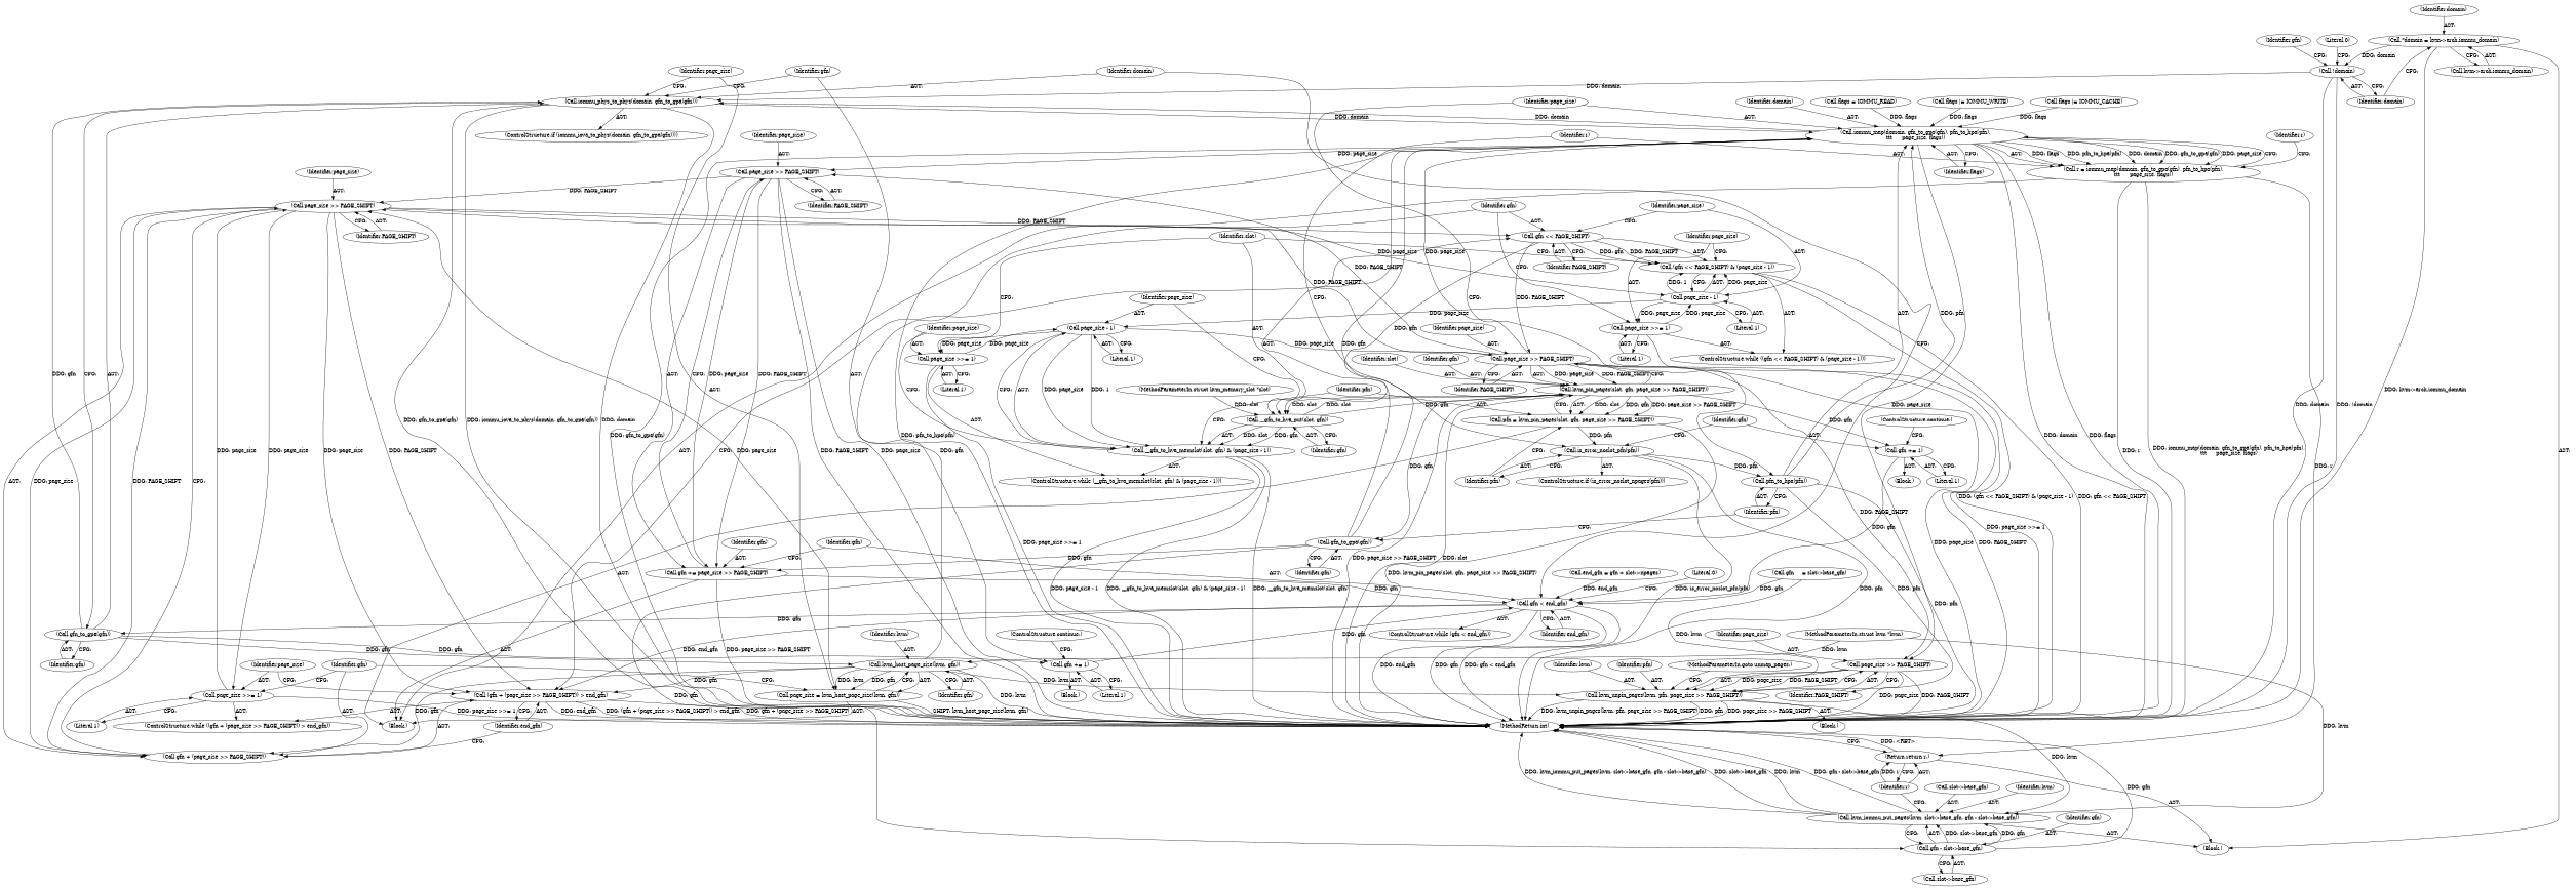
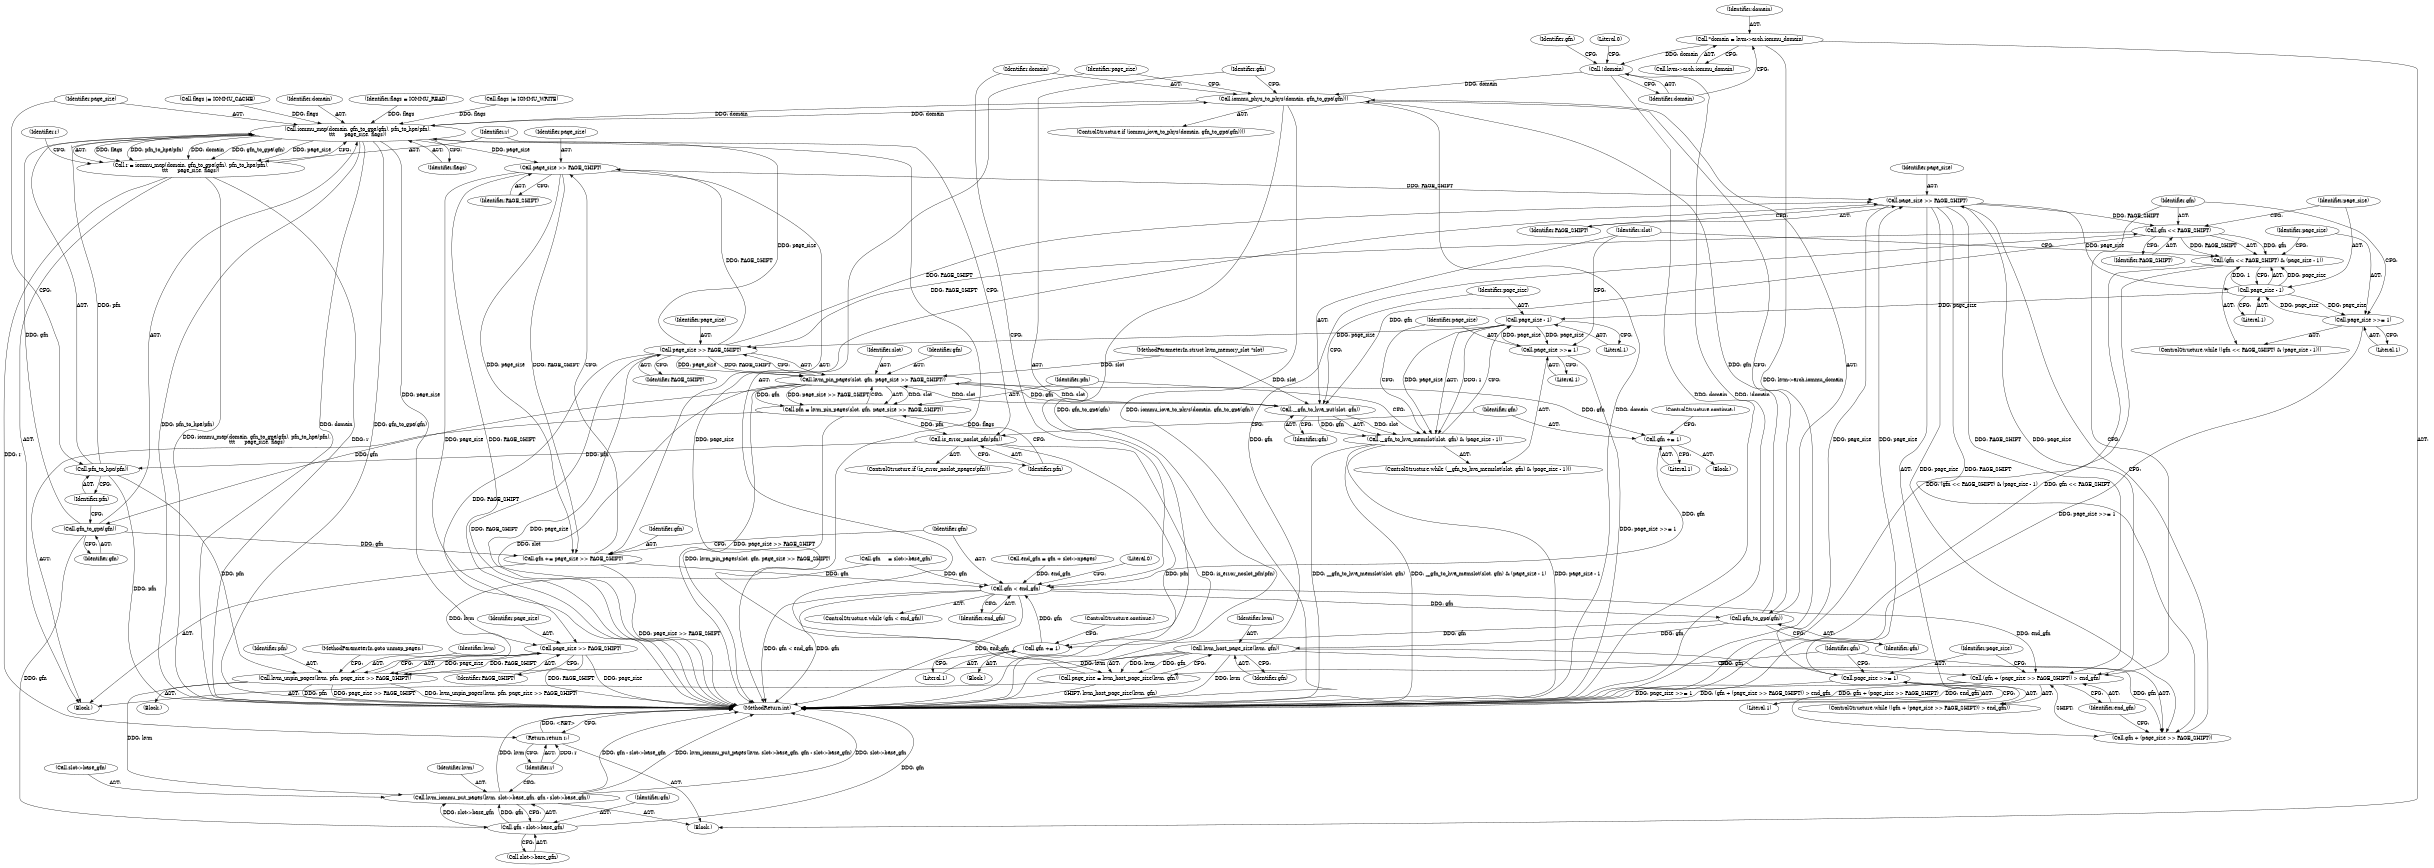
  digraph {
    n1 [label="(Call,*domain = kvm->arch.iommu_domain)"]
    n2 [label="(Call,!domain)"]
    n3 [label="(Call,kvm->arch.iommu_domain)"]
    n4 [label="(Block,)"]
    n5 [label="(MethodReturn,int)"]
    n6 [label="(Call,iommu_phys_to_phys(domain, gfn_to_gpa(gfn)))"]
    n7 [label="(Identifier,domain)"]
    n8 [label="(Return,return r;)"]
    n9 [label="(Call,iommu_map(domain, gfn_to_gpa(gfn), pfn_to_hpa(pfn),\n\t\t\t      page_size, flags))"]
    n10 [label="(Call,gfn_to_gpa(gfn))"]
    n11 [label="(ControlStructure,if (iommu_iova_to_phys(domain, gfn_to_gpa(gfn))))"]
    n12 [label="(Call,r = iommu_map(domain, gfn_to_gpa(gfn), pfn_to_hpa(pfn),\n\t\t\t      page_size, flags))"]
    n13 [label="(Call,page_size >> PAGE_SHIFT)"]
    n14 [label="(Call,page_size >> PAGE_SHIFT)"]
    n15 [label="(Identifier,flags)"]
    n16 [label="(Call,gfn += 1)"]
    n17 [label="(Call,kvm_host_page_size(kvm, gfn))"]
    n18 [label="(Identifier,gfn)"]
    n19 [label="(Block,)"]
    n20 [label="(Call,kvm_unpin_pages(kvm, pfn, page_size >> PAGE_SHIFT))"]
    n21 [label="(Identifier,PAGE_SHIFT)"]
    n22 [label="(Call,page_size >> PAGE_SHIFT)"]
    n23 [label="(Call,gfn += page_size >> PAGE_SHIFT)"]
    n24 [label="(Identifier,PAGE_SHIFT)"]
    n25 [label="(Identifier,r)"]
    n26 [label="(Call,kvm_iommu_put_pages(kvm, slot->base_gfn, gfn - slot->base_gfn))"]
    n27 [label="(Block,)"]
    n28 [label="(Call,gfn - slot->base_gfn)"]
    n29 [label="(Call,slot->base_gfn)"]
    n30 [label="(Call,(gfn + (page_size >> PAGE_SHIFT)) > end_gfn)"]
    n31 [label="(Call,gfn + (page_size >> PAGE_SHIFT))"]
    n32 [label="(Call,gfn << PAGE_SHIFT)"]
    n33 [label="(Call,page_size >>= 1)"]
    n34 [label="(Call,page_size - 1)"]
    n35 [label="(Identifier,PAGE_SHIFT)"]
    n36 [label="(Call,gfn < end_gfn)"]
    n37 [label="(Identifier,end_gfn)"]
    n38 [label="(ControlStructure,while ((gfn + (page_size >> PAGE_SHIFT)) > end_gfn))"]
    n39 [label="(Call,(gfn << PAGE_SHIFT) & (page_size - 1))"]
    n40 [label="(Call,__gfn_to_hva_put(slot, gfn))"]
    n41 [label="(Call,page_size >> PAGE_SHIFT)"]
    n42 [label="(Identifier,PAGE_SHIFT)"]
    n43 [label="(Literal,1)"]
    n44 [label="(Call,page_size - 1)"]
    n45 [label="(Call,page_size >>= 1)"]
    n46 [label="(Literal,1)"]
    n47 [label="(ControlStructure,while (gfn < end_gfn))"]
    n48 [label="(Identifier,end_gfn)"]
    n49 [label="(Block,)"]
    n50 [label="(Literal,1)"]
    n51 [label="(Call,page_size = kvm_host_page_size(kvm, gfn))"]
    n52 [label="(Identifier,gfn)"]
    n53 [label="(ControlStructure,while ((gfn << PAGE_SHIFT) & (page_size - 1)))"]
    n54 [label="(Call,__gfn_to_hva_memslot(slot, gfn) & (page_size - 1))"]
    n55 [label="(Call,kvm_pin_pages(slot, gfn, page_size >> PAGE_SHIFT))"]
    n56 [label="(Identifier,gfn)"]
    n57 [label="(Identifier,PAGE_SHIFT)"]
    n58 [label="(ControlStructure,while (__gfn_to_hva_memslot(slot, gfn) & (page_size - 1)))"]
    n59 [label="(Call,pfn = kvm_pin_pages(slot, gfn, page_size >> PAGE_SHIFT))"]
    n60 [label="(Call,gfn += 1)"]
    n61 [label="(Call,gfn_to_gpa(gfn))"]
    n62 [label="(Call,page_size >>= 1)"]
    n63 [label="(Literal,1)"]
    n64 [label="(Call,is_error_noslot_pfn(pfn))"]
    n65 [label="(Literal,1)"]
    n66 [label="(Block,)"]
    n67 [label="(Identifier,gfn)"]
    n68 [label="(Call,pfn_to_hpa(pfn))"]
    n69 [label="(Identifier,pfn)"]
    n70 [label="(ControlStructure,if (is_error_noslot_npages(pfn)))"]
    n71 [label="(Identifier,pfn)"]
    n72 [label="(Literal,1)"]
    n73 [label="(Literal,1)"]
    n74 [label="(Identifier,gfn)"]
    n75 [label="(Identifier,page_size)"]
    n76 [label="(MethodParameterIn,goto unmap_pages;)"]
-   n77 [label="(Call,flags = IOMMU_READ)"]
+   n77 [label="(Identifier,flags = IOMMU_READ)"]
    n78 [label="(Identifier,kvm)"]
    n79 [label="(Identifier,gfn)"]
    n80 [label="(Identifier,page_size)"]
    n81 [label="(Identifier,gfn)"]
    n82 [label="(Call,slot->base_gfn)"]
    n83 [label="(ControlStructure,continue;)"]
    n84 [label="(Call,flags |= IOMMU_WRITE)"]
    n85 [label="(Identifier,domain)"]
    n86 [label="(Identifier,pfn)"]
    n87 [label="(Identifier,page_size)"]
    n88 [label="(Identifier,page_size)"]
    n89 [label="(Identifier,slot)"]
    n90 [label="(Call,end_gfn = gfn + slot->npages)"]
    n91 [label="(Identifier,gfn)"]
    n92 [label="(ControlStructure,continue;)"]
    n93 [label="(MethodParameterIn,struct kvm_memory_slot *slot)"]
    n94 [label="(Identifier,page_size)"]
    n95 [label="(Identifier,page_size)"]
    n96 [label="(Identifier,r)"]
    n97 [label="(Identifier,gfn)"]
    n98 [label="(Identifier,gfn)"]
    n99 [label="(Identifier,kvm)"]
-   n100 [label="(MethodParameterIn,struct kvm *kvm)"]
    n101 [label="(Identifier,r)"]
    n102 [label="(Identifier,gfn)"]
    n103 [label="(Identifier,page_size)"]
    n104 [label="(Call,flags |= IOMMU_CACHE)"]
    n105 [label="(Identifier,page_size)"]
    n106 [label="(Identifier,gfn)"]
    n107 [label="(Identifier,domain)"]
    n108 [label="(Literal,0)"]
    n109 [label="(Call,gfn     = slot->base_gfn)"]
    n110 [label="(Identifier,page_size)"]
    n111 [label="(Literal,0)"]
    n112 [label="(Identifier,domain)"]
    n113 [label="(Identifier,page_size)"]
    n114 [label="(Identifier,pfn)"]
    n115 [label="(Identifier,page_size)"]
    n116 [label="(Identifier,gfn)"]
    n117 [label="(Identifier,slot)"]
    n118 [label="(Identifier,kvm)"]
    n1 -> n2 [label="DDG: domain"]
    n1 -> n3 [label="CFG: "]
    n1 -> n4 [label="AST: "]
    n1 -> n5 [label="DDG: kvm->arch.iommu_domain"]
    n2 -> n5 [label="DDG: domain"]
    n2 -> n5 [label="DDG: !domain"]
    n2 -> n6 [label="DDG: domain"]
    n2 -> n7 [label="CFG: "]
    n3 -> n1 [label="AST: "]
    n5 -> n8 [label="CFG: "]
    n6 -> n5 [label="DDG: domain"]
    n6 -> n5 [label="DDG: gfn_to_gpa(gfn)"]
    n6 -> n5 [label="DDG: iommu_iova_to_phys(domain, gfn_to_gpa(gfn))"]
    n6 -> n9 [label="DDG: domain"]
    n6 -> n10 [label="CFG: "]
    n6 -> n11 [label="AST: "]
    n7 -> n1 [label="CFG: "]
    n7 -> n2 [label="AST: "]
    n8 -> n4 [label="AST: "]
    n8 -> n5 [label="DDG: <RET>"]
    n8 -> n25 [label="CFG: "]
    n9 -> n5 [label="DDG: gfn_to_gpa(gfn)"]
    n9 -> n5 [label="DDG: pfn_to_hpa(pfn)"]
    n9 -> n5 [label="DDG: domain"]
    n9 -> n5 [label="DDG: flags"]
    n9 -> n6 [label="DDG: domain"]
    n9 -> n12 [label="AST: "]
    n9 -> n12 [label="DDG: flags"]
    n9 -> n12 [label="DDG: pfn_to_hpa(pfn)"]
    n9 -> n12 [label="DDG: domain"]
    n9 -> n12 [label="DDG: gfn_to_gpa(gfn)"]
    n9 -> n12 [label="DDG: page_size"]
    n9 -> n13 [label="DDG: page_size"]
    n9 -> n14 [label="DDG: page_size"]
    n9 -> n15 [label="CFG: "]
    n10 -> n6 [label="AST: "]
    n10 -> n6 [label="DDG: gfn"]
    n10 -> n16 [label="DDG: gfn"]
    n10 -> n17 [label="DDG: gfn"]
    n10 -> n18 [label="CFG: "]
    n12 -> n5 [label="DDG: r"]
    n12 -> n5 [label="DDG: iommu_map(domain, gfn_to_gpa(gfn), pfn_to_hpa(pfn),\n\t\t\t      page_size, flags)"]
    n12 -> n8 [label="DDG: r"]
    n12 -> n9 [label="CFG: "]
    n12 -> n19 [label="AST: "]
    n13 -> n5 [label="DDG: page_size"]
    n13 -> n5 [label="DDG: PAGE_SHIFT"]
    n13 -> n20 [label="AST: "]
    n13 -> n20 [label="DDG: page_size"]
    n13 -> n20 [label="DDG: PAGE_SHIFT"]
    n13 -> n21 [label="CFG: "]
    n14 -> n5 [label="DDG: PAGE_SHIFT"]
    n14 -> n5 [label="DDG: page_size"]
    n14 -> n22 [label="DDG: PAGE_SHIFT"]
    n14 -> n23 [label="AST: "]
    n14 -> n23 [label="DDG: page_size"]
    n14 -> n23 [label="DDG: PAGE_SHIFT"]
    n14 -> n24 [label="CFG: "]
    n15 -> n9 [label="AST: "]
    n16 -> n36 [label="DDG: gfn"]
    n16 -> n49 [label="AST: "]
    n16 -> n50 [label="CFG: "]
    n17 -> n5 [label="DDG: kvm"]
    n17 -> n20 [label="DDG: kvm"]
    n17 -> n30 [label="DDG: gfn"]
    n17 -> n31 [label="DDG: gfn"]
    n17 -> n32 [label="DDG: gfn"]
    n17 -> n51 [label="AST: "]
    n17 -> n51 [label="DDG: kvm"]
    n17 -> n51 [label="DDG: gfn"]
    n17 -> n52 [label="CFG: "]
    n18 -> n10 [label="AST: "]
    n20 -> n5 [label="DDG: kvm_unpin_pages(kvm, pfn, page_size >> PAGE_SHIFT)"]
    n20 -> n5 [label="DDG: pfn"]
    n20 -> n5 [label="DDG: page_size >> PAGE_SHIFT"]
    n20 -> n13 [label="CFG: "]
    n20 -> n26 [label="DDG: kvm"]
    n20 -> n27 [label="AST: "]
    n21 -> n13 [label="AST: "]
    n22 -> n30 [label="DDG: page_size"]
    n22 -> n30 [label="DDG: PAGE_SHIFT"]
    n22 -> n31 [label="AST: "]
    n22 -> n31 [label="DDG: page_size"]
    n22 -> n31 [label="DDG: PAGE_SHIFT"]
    n22 -> n32 [label="DDG: PAGE_SHIFT"]
    n22 -> n33 [label="DDG: page_size"]
    n22 -> n34 [label="DDG: page_size"]
    n22 -> n35 [label="CFG: "]
    n23 -> n5 [label="DDG: page_size >> PAGE_SHIFT"]
    n23 -> n14 [label="CFG: "]
    n23 -> n19 [label="AST: "]
    n23 -> n36 [label="DDG: gfn"]
    n24 -> n14 [label="AST: "]
    n25 -> n8 [label="AST: "]
    n25 -> n8 [label="DDG: r"]
    n25 -> n26 [label="CFG: "]
    n26 -> n4 [label="AST: "]
    n26 -> n5 [label="DDG: kvm_iommu_put_pages(kvm, slot->base_gfn, gfn - slot->base_gfn)"]
    n26 -> n5 [label="DDG: slot->base_gfn"]
    n26 -> n5 [label="DDG: kvm"]
    n26 -> n5 [label="DDG: gfn - slot->base_gfn"]
    n26 -> n28 [label="CFG: "]
    n28 -> n5 [label="DDG: gfn"]
    n28 -> n26 [label="AST: "]
    n28 -> n26 [label="DDG: slot->base_gfn"]
    n28 -> n26 [label="DDG: gfn"]
    n28 -> n29 [label="CFG: "]
    n29 -> n28 [label="AST: "]
    n30 -> n5 [label="DDG: (gfn + (page_size >> PAGE_SHIFT)) > end_gfn"]
    n30 -> n5 [label="DDG: gfn + (page_size >> PAGE_SHIFT)"]
    n30 -> n5 [label="DDG: end_gfn"]
    n30 -> n37 [label="CFG: "]
    n30 -> n38 [label="AST: "]
    n31 -> n22 [label="CFG: "]
-   n31 -> n30 [label="AST: "]
+   n31 -> n30 [label="SHIFT: "]
    n32 -> n39 [label="AST: "]
    n32 -> n39 [label="DDG: gfn"]
    n32 -> n39 [label="DDG: PAGE_SHIFT"]
    n32 -> n40 [label="DDG: gfn"]
    n32 -> n41 [label="DDG: PAGE_SHIFT"]
    n32 -> n42 [label="CFG: "]
    n33 -> n5 [label="DDG: page_size >>= 1"]
    n33 -> n22 [label="DDG: page_size"]
    n33 -> n38 [label="AST: "]
    n33 -> n43 [label="CFG: "]
    n34 -> n39 [label="AST: "]
    n34 -> n39 [label="DDG: page_size"]
    n34 -> n39 [label="DDG: 1"]
    n34 -> n44 [label="DDG: page_size"]
    n34 -> n45 [label="DDG: page_size"]
    n34 -> n46 [label="CFG: "]
    n35 -> n22 [label="AST: "]
    n36 -> n5 [label="DDG: gfn < end_gfn"]
    n36 -> n5 [label="DDG: end_gfn"]
    n36 -> n5 [label="DDG: gfn"]
    n36 -> n10 [label="DDG: gfn"]
    n36 -> n30 [label="DDG: end_gfn"]
    n36 -> n47 [label="AST: "]
    n36 -> n48 [label="CFG: "]
    n37 -> n30 [label="AST: "]
    n37 -> n31 [label="CFG: "]
    n39 -> n5 [label="DDG: (gfn << PAGE_SHIFT) & (page_size - 1)"]
    n39 -> n5 [label="DDG: gfn << PAGE_SHIFT"]
    n39 -> n34 [label="CFG: "]
    n39 -> n53 [label="AST: "]
    n40 -> n54 [label="AST: "]
    n40 -> n54 [label="DDG: slot"]
    n40 -> n54 [label="DDG: gfn"]
    n40 -> n55 [label="DDG: slot"]
    n40 -> n55 [label="DDG: gfn"]
    n40 -> n56 [label="CFG: "]
    n41 -> n5 [label="DDG: page_size"]
    n41 -> n5 [label="DDG: PAGE_SHIFT"]
    n41 -> n9 [label="DDG: page_size"]
    n41 -> n13 [label="DDG: PAGE_SHIFT"]
    n41 -> n14 [label="DDG: PAGE_SHIFT"]
    n41 -> n22 [label="DDG: PAGE_SHIFT"]
    n41 -> n55 [label="AST: "]
    n41 -> n55 [label="DDG: page_size"]
    n41 -> n55 [label="DDG: PAGE_SHIFT"]
    n41 -> n57 [label="CFG: "]
    n42 -> n32 [label="AST: "]
    n43 -> n33 [label="AST: "]
    n44 -> n41 [label="DDG: page_size"]
    n44 -> n54 [label="AST: "]
    n44 -> n54 [label="DDG: page_size"]
    n44 -> n54 [label="DDG: 1"]
    n44 -> n62 [label="DDG: page_size"]
    n44 -> n63 [label="CFG: "]
    n45 -> n5 [label="DDG: page_size >>= 1"]
    n45 -> n34 [label="DDG: page_size"]
    n45 -> n53 [label="AST: "]
    n45 -> n72 [label="CFG: "]
    n46 -> n34 [label="AST: "]
    n48 -> n36 [label="AST: "]
    n50 -> n16 [label="AST: "]
    n51 -> n5 [label="SHIFT: kvm_host_page_size(kvm, gfn)"]
    n51 -> n17 [label="CFG: "]
    n51 -> n19 [label="AST: "]
    n51 -> n22 [label="DDG: page_size"]
    n52 -> n17 [label="AST: "]
    n54 -> n5 [label="DDG: page_size - 1"]
    n54 -> n5 [label="DDG: __gfn_to_hva_memslot(slot, gfn) & (page_size - 1)"]
    n54 -> n5 [label="DDG: __gfn_to_hva_memslot(slot, gfn)"]
    n54 -> n44 [label="CFG: "]
    n54 -> n58 [label="AST: "]
    n55 -> n5 [label="DDG: slot"]
    n55 -> n5 [label="DDG: page_size >> PAGE_SHIFT"]
    n55 -> n40 [label="DDG: slot"]
    n55 -> n41 [label="CFG: "]
    n55 -> n59 [label="AST: "]
    n55 -> n59 [label="DDG: slot"]
    n55 -> n59 [label="DDG: gfn"]
    n55 -> n59 [label="DDG: page_size >> PAGE_SHIFT"]
    n55 -> n60 [label="DDG: gfn"]
    n55 -> n61 [label="DDG: gfn"]
    n56 -> n40 [label="AST: "]
    n57 -> n41 [label="AST: "]
    n59 -> n5 [label="DDG: kvm_pin_pages(slot, gfn, page_size >> PAGE_SHIFT)"]
    n59 -> n19 [label="AST: "]
    n59 -> n55 [label="CFG: "]
    n59 -> n64 [label="DDG: pfn"]
    n60 -> n36 [label="DDG: gfn"]
    n60 -> n65 [label="CFG: "]
    n60 -> n66 [label="AST: "]
    n61 -> n9 [label="AST: "]
    n61 -> n9 [label="DDG: gfn"]
    n61 -> n23 [label="DDG: gfn"]
    n61 -> n28 [label="DDG: gfn"]
    n61 -> n67 [label="CFG: "]
    n62 -> n5 [label="DDG: page_size >>= 1"]
    n62 -> n44 [label="DDG: page_size"]
    n62 -> n58 [label="AST: "]
    n62 -> n73 [label="CFG: "]
    n63 -> n44 [label="AST: "]
    n64 -> n5 [label="DDG: is_error_noslot_pfn(pfn)"]
    n64 -> n5 [label="DDG: pfn"]
    n64 -> n68 [label="DDG: pfn"]
    n64 -> n69 [label="CFG: "]
    n64 -> n70 [label="AST: "]
    n65 -> n60 [label="AST: "]
    n67 -> n61 [label="AST: "]
    n68 -> n5 [label="DDG: pfn"]
    n68 -> n9 [label="AST: "]
    n68 -> n9 [label="DDG: pfn"]
    n68 -> n20 [label="DDG: pfn"]
    n68 -> n71 [label="CFG: "]
    n69 -> n59 [label="CFG: "]
    n69 -> n64 [label="AST: "]
    n71 -> n61 [label="CFG: "]
    n71 -> n68 [label="AST: "]
    n72 -> n45 [label="AST: "]
    n73 -> n62 [label="AST: "]
    n74 -> n30 [label="CFG: "]
    n74 -> n32 [label="AST: "]
    n74 -> n45 [label="CFG: "]
    n75 -> n9 [label="AST: "]
    n75 -> n68 [label="CFG: "]
    n76 -> n20 [label="CFG: "]
    n77 -> n9 [label="DDG: flags"]
    n78 -> n20 [label="AST: "]
    n79 -> n31 [label="AST: "]
    n79 -> n33 [label="CFG: "]
    n79 -> n51 [label="CFG: "]
    n80 -> n22 [label="AST: "]
    n81 -> n23 [label="CFG: "]
    n81 -> n36 [label="AST: "]
    n82 -> n26 [label="AST: "]
    n83 -> n16 [label="CFG: "]
    n84 -> n9 [label="DDG: flags"]
    n85 -> n6 [label="AST: "]
    n85 -> n36 [label="CFG: "]
    n86 -> n54 [label="CFG: "]
    n86 -> n59 [label="AST: "]
    n87 -> n13 [label="AST: "]
    n88 -> n32 [label="CFG: "]
    n88 -> n34 [label="AST: "]
    n89 -> n55 [label="AST: "]
    n90 -> n36 [label="DDG: end_gfn"]
    n91 -> n60 [label="AST: "]
    n91 -> n64 [label="CFG: "]
    n92 -> n60 [label="CFG: "]
    n93 -> n40 [label="DDG: slot"]
+   n93 -> n55 [label="DDG: slot"]
    n94 -> n54 [label="CFG: "]
    n94 -> n62 [label="AST: "]
    n95 -> n40 [label="CFG: "]
    n95 -> n44 [label="AST: "]
    n96 -> n12 [label="CFG: "]
    n97 -> n6 [label="CFG: "]
    n97 -> n16 [label="AST: "]
    n98 -> n55 [label="AST: "]
    n99 -> n26 [label="AST: "]
-   n100 -> n17 [label="DDG: kvm"]
-   n100 -> n26 [label="DDG: kvm"]
    n101 -> n12 [label="AST: "]
    n101 -> n64 [label="CFG: "]
    n102 -> n2 [label="CFG: "]
    n103 -> n30 [label="CFG: "]
    n103 -> n33 [label="AST: "]
    n104 -> n9 [label="DDG: flags"]
    n105 -> n39 [label="CFG: "]
    n105 -> n45 [label="AST: "]
    n106 -> n23 [label="AST: "]
    n107 -> n1 [label="AST: "]
    n108 -> n36 [label="CFG: "]
    n109 -> n20 [label="DDG: kvm"]
    n109 -> n36 [label="DDG: gfn"]
    n110 -> n6 [label="CFG: "]
    n110 -> n51 [label="AST: "]
    n111 -> n2 [label="CFG: "]
    n112 -> n9 [label="AST: "]
    n113 -> n41 [label="AST: "]
    n114 -> n20 [label="AST: "]
    n115 -> n14 [label="AST: "]
    n116 -> n28 [label="AST: "]
    n117 -> n39 [label="CFG: "]
    n117 -> n40 [label="AST: "]
    n117 -> n62 [label="CFG: "]
    n118 -> n17 [label="AST: "]
  }
